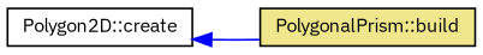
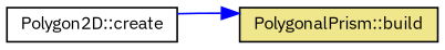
  digraph {
    rankdir=LR
    fontname="IBM Plex Sans"
    node [color=black fontname="IBM Plex Sans" fontsize=10 shape=record style=filled]
    n1 [fillcolor=white fontcolor=black height=0.2 label="Polygon2D::create" width=0.4]
    n2 [fillcolor=khaki height=0.2 label="PolygonalPrism::build" width=0.4]
-   n1 -> n2 [color=blue dir=back fontname="IBM Plex Sans" fontsize=10 labelfontname=Helvetica labelfontsize=10 style=solid]
+   n2 -> n1 [color=blue dir=back fontname="IBM Plex Sans" fontsize=10 labelfontname=Helvetica labelfontsize=10 style=solid]
  }
